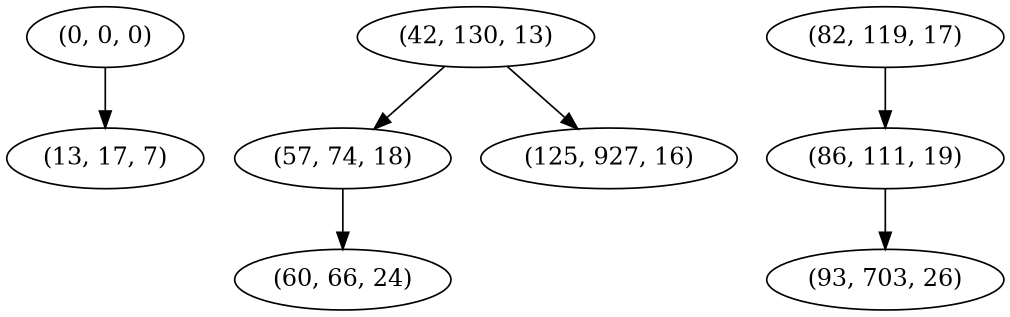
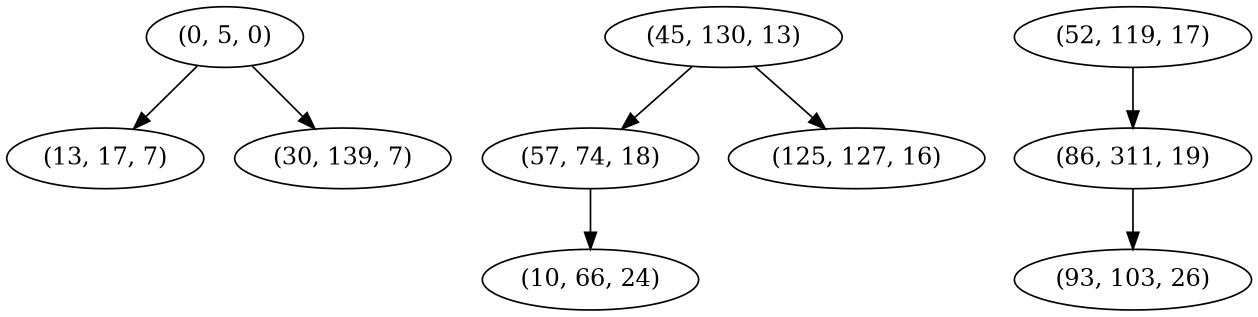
  digraph {
    n1 [label="(13, 17, 7)"]
-   "(0, 0, 0)"
+   "(0, 0, 0)" [label="(0, 5, 0)"]
+   "(30, 139, 7)"
    n4 [label="(57, 74, 18)"]
-   "(45, 130, 13)" [label="(42, 130, 13)"]
-   "(125, 127, 16)" [label="(125, 927, 16)"]
-   "(60, 66, 24)"
-   "(82, 119, 17)"
-   "(86, 111, 19)"
-   "(93, 103, 26)" [label="(93, 703, 26)"]
+   "(45, 130, 13)"
+   "(125, 127, 16)"
+   "(60, 66, 24)" [label="(10, 66, 24)"]
+   "(82, 119, 17)" [label="(52, 119, 17)"]
+   "(86, 111, 19)" [label="(86, 311, 19)"]
+   "(93, 103, 26)"
    "(0, 0, 0)" -> n1
+   "(0, 0, 0)" -> "(30, 139, 7)"
    n4 -> "(60, 66, 24)"
    "(45, 130, 13)" -> n4
    "(45, 130, 13)" -> "(125, 127, 16)"
    "(82, 119, 17)" -> "(86, 111, 19)"
    "(86, 111, 19)" -> "(93, 103, 26)"
  }
